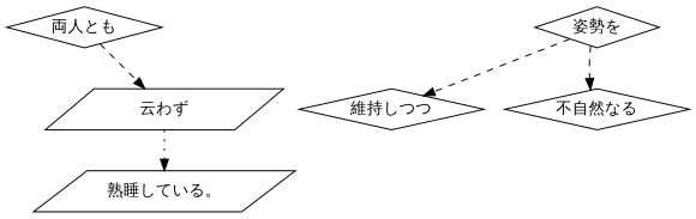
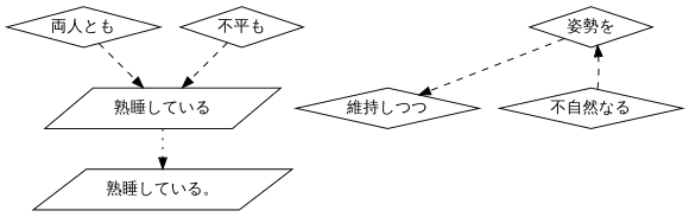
  digraph {
    node [shape=diamond]
    edge [style=dashed]
    n1 [label="熟睡している。" shape=parallelogram]
    n2 [label="姿勢を"]
    n3 [label="維持しつつ"]
    n4 [label="不自然なる"]
-   n5 [label="云わず" shape=parallelogram]
+   n5 [label="熟睡している" shape=parallelogram]
    n6 [label="両人とも"]
+   n7 [label="不平も"]
    n2 -> n3
-   n2 -> n4
+   n4 -> n2
    n5 -> n1 [style=dotted]
    n6 -> n5
+   n7 -> n5
  }
